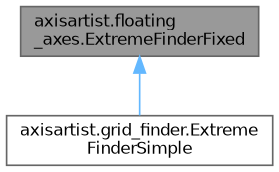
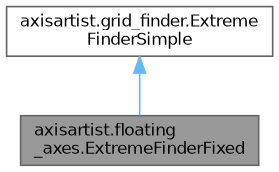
  digraph {
    node [color=gray40 fontname=Helvetica fontsize=10 shape=box style=filled]
    n1 [fillcolor=grey60 fontcolor=black height=0.2 label="axisartist.floating\l_axes.ExtremeFinderFixed" width=0.4]
    n2 [fillcolor=white height=0.2 label="axisartist.grid_finder.Extreme\lFinderSimple" width=0.4]
-   n1 -> n2 [color=steelblue1 dir=back fontname=Helvetica fontsize=10 labelfontname=Helvetica labelfontsize=10 style=solid]
+   n2 -> n1 [color=steelblue1 dir=back fontname=Helvetica fontsize=10 labelfontname=Helvetica labelfontsize=10 style=solid]
  }
